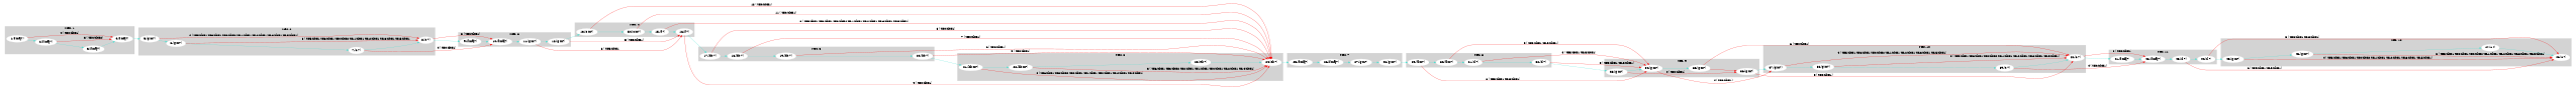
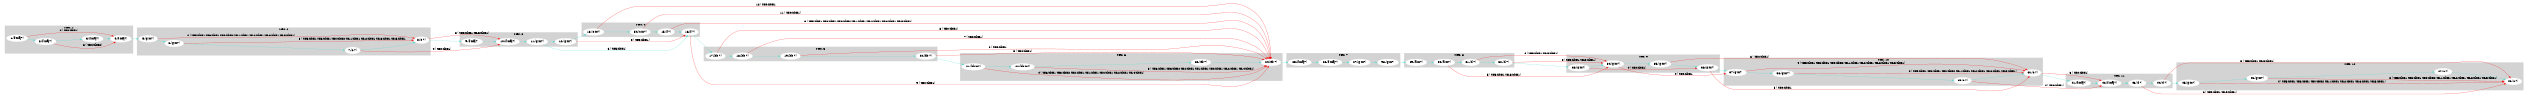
  digraph {
    rankdir=LR
    node [color=white style=filled]
    edge [color=turquoise constraint=true]
    "1:(f maj7)"
    "2:(f maj7)"
    "3:(f maj7)"
    "4:(f maj7)"
    "5:(g m7)"
    "6:(g m7)"
    "7:(c 7)"
    "8:(c 7)"
    "9:(f maj7)"
    "10:(f maj7)"
    "11:(g m7)"
    "12:(g m7)"
    "13:(c m7)"
    n14 [label="54:(c m7)"]
    "15:(f 7)"
    "16:(f 7)"
    "17:(bb 7)"
    "18:(bb 7)"
    "19:(bb 7)"
    "20:(bb 7)"
    "21:(bb m7)"
    "22:(bb m7)"
    "23:(eb 7)"
    "24:(eb 7)"
    "25:(f maj7)"
    "26:(f maj7)"
    "27:(g m7)"
    n28 [label="98:(g m7)"]
    "29:(a m7)"
    "30:(a m7)"
    "31:(d 7)"
    "32:(d 7)"
    "33:(g m7)"
    "34:(g m7)"
    "35:(g m7)"
    "36:(g m7)"
    "37:(g m7)"
    "38:(g m7)"
    "39:(c 7)"
    "40:(c 7)"
    "41:(f maj7)"
    "42:(f maj7)"
    "43:(d 7)"
    "44:(d 7)"
    "45:(g m7)"
    "46:(g m7)"
    "47:(c 7)"
    "48:(c 7)"
    subgraph cluster_1 {
      color=lightgrey
      label="Mes. 1"
      style=filled
      "1:(f maj7)"
      "2:(f maj7)"
      "3:(f maj7)"
      "4:(f maj7)"
    }
    subgraph cluster_2 {
      color=lightgrey
      label="Mes. 2"
      style=filled
      "5:(g m7)"
      "6:(g m7)"
      "7:(c 7)"
      "8:(c 7)"
    }
    subgraph cluster_3 {
      color=lightgrey
      label="Mes. 3"
      style=filled
      "9:(f maj7)"
      "10:(f maj7)"
      "11:(g m7)"
      "12:(g m7)"
    }
    subgraph cluster_4 {
      color=lightgrey
      label="Mes. 4"
      style=filled
      "13:(c m7)"
      n14
      "15:(f 7)"
      "16:(f 7)"
    }
    subgraph cluster_5 {
      color=lightgrey
      label="Mes. 5"
      style=filled
      "17:(bb 7)"
      "18:(bb 7)"
      "19:(bb 7)"
      "20:(bb 7)"
    }
    subgraph cluster_6 {
      color=lightgrey
      label="Mes. 6"
      style=filled
      "21:(bb m7)"
      "22:(bb m7)"
      "23:(eb 7)"
      "24:(eb 7)"
    }
    subgraph cluster_7 {
      color=lightgrey
      label="Mes. 7"
      style=filled
      "25:(f maj7)"
      "26:(f maj7)"
      "27:(g m7)"
      n28
    }
    subgraph cluster_8 {
      color=lightgrey
      label="Mes. 8"
      style=filled
      "29:(a m7)"
      "30:(a m7)"
      "31:(d 7)"
      "32:(d 7)"
    }
    subgraph cluster_9 {
      color=lightgrey
      label="Mes. 9"
      style=filled
      "33:(g m7)"
      "34:(g m7)"
      "35:(g m7)"
      "36:(g m7)"
    }
    subgraph cluster_10 {
      color=lightgrey
      label="Mes. 10"
      style=filled
      "37:(g m7)"
      "38:(g m7)"
      "39:(c 7)"
      "40:(c 7)"
    }
    subgraph cluster_11 {
      color=lightgrey
      label="Mes. 11"
      style=filled
      "41:(f maj7)"
      "42:(f maj7)"
      "43:(d 7)"
      "44:(d 7)"
    }
    subgraph cluster_12 {
      color=lightgrey
      label="Mes. 12"
      style=filled
      "45:(g m7)"
      "46:(g m7)"
      "47:(c 7)"
      "48:(c 7)"
    }
    "1:(f maj7)" -> "2:(f maj7)"
    "1:(f maj7)" -> "4:(f maj7)" [color=red label="4 ( t=0/nb=1)" width=0.5]
    "2:(f maj7)" -> "3:(f maj7)"
    "2:(f maj7)" -> "4:(f maj7)" [color=red label="3 ( t=0/nb=2)" width=1.0]
    "3:(f maj7)" -> "4:(f maj7)"
    "4:(f maj7)" -> "5:(g m7)"
    "5:(g m7)" -> "6:(g m7)"
    "5:(g m7)" -> "8:(c 7)" [color=red label="4 ( t=5/nb=1 t=3/nb=1 t=0/nb=2 t=-1/nb=1 t=-2/nb=1 t=-3/nb=1 t=-5/nb=1)" width=4.0]
    "6:(g m7)" -> "7:(c 7)"
    "6:(g m7)" -> "8:(c 7)" [color=red label="3 ( t=5/nb=1 t=3/nb=1 t=0/nb=2 t=-1/nb=1 t=-2/nb=1 t=-3/nb=1 t=-5/nb=1)" width=4.0]
    "7:(c 7)" -> "8:(c 7)"
    "7:(c 7)" -> "10:(f maj7)" [color=red label="4 ( t=0/nb=1)" width=0.5]
    "8:(c 7)" -> "9:(f maj7)"
-   "8:(c 7)" -> "10:(f maj7)" [color=red label="3 ( t=0/nb=1)" width=0.5]
+   "8:(c 7)" -> "10:(f maj7)" [color=red label="3 ( t=5/nb=1 t=-5/nb=1)" width=0.5]
    "9:(f maj7)" -> "10:(f maj7)"
    "10:(f maj7)" -> "11:(g m7)"
    "11:(g m7)" -> "12:(g m7)"
-   "11:(g m7)" -> "16:(f 7)" [color=red label="6 ( t=5/nb=1)" width=0.5]
+   "11:(g m7)" -> "16:(f 7)" [label="6 ( t=5/nb=1)" width=0.5]
    "12:(g m7)" -> "13:(c m7)"
    "12:(g m7)" -> "16:(f 7)" [color=red label="5 ( t=5/nb=1)" width=0.5]
    "13:(c m7)" -> n14
    "13:(c m7)" -> "24:(eb 7)" [color=red label="12 ( t=0/nb=1)" width=0.5]
    n14 -> "15:(f 7)"
    n14 -> "24:(eb 7)" [color=red label="11 ( t=0/nb=1)" width=0.5]
    "15:(f 7)" -> "16:(f 7)"
    "15:(f 7)" -> "24:(eb 7)" [color=red label="3 ( t=5/nb=1 t=3/nb=1 t=0/nb=2 t=-1/nb=1 t=-2/nb=1 t=-3/nb=1 t=-5/nb=1)" width=0.5]
    "16:(f 7)" -> "17:(bb 7)"
    "16:(f 7)" -> "24:(eb 7)" [color=red label="9 ( t=0/nb=1)" width=0.5]
    "17:(bb 7)" -> "18:(bb 7)"
    "17:(bb 7)" -> "24:(eb 7)" [color=red label="8 ( t=0/nb=1)" width=0.5]
    "18:(bb 7)" -> "19:(bb 7)"
    "18:(bb 7)" -> "24:(eb 7)" [color=red label="7 ( t=0/nb=1)" width=0.5]
    "19:(bb 7)" -> "20:(bb 7)"
    "19:(bb 7)" -> "24:(eb 7)" [color=red label="6 ( t=0/nb=1)" width=0.5]
    "20:(bb 7)" -> "21:(bb m7)"
    "20:(bb 7)" -> "24:(eb 7)" [color=red label="5 ( t=0/nb=1)" width=0.5]
    "21:(bb m7)" -> "22:(bb m7)"
    "21:(bb m7)" -> "24:(eb 7)" [color=red label="4 ( t=6/nb=1 t=3/nb=2 t=2/nb=1 t=1/nb=1 t=0/nb=1 t=-2/nb=1 t=-4/nb=1)" width=4.0]
    "22:(bb m7)" -> "23:(eb 7)"
    "22:(bb m7)" -> "24:(eb 7)" [color=red label="3 ( t=6/nb=1 t=3/nb=2 t=2/nb=1 t=1/nb=1 t=0/nb=1 t=-2/nb=1 t=-4/nb=1)" width=4.0]
    "23:(eb 7)" -> "24:(eb 7)"
    "24:(eb 7)" -> "25:(f maj7)"
    "25:(f maj7)" -> "26:(f maj7)"
    "26:(f maj7)" -> "27:(g m7)"
    "27:(g m7)" -> n28
    n28 -> "29:(a m7)"
    "29:(a m7)" -> "30:(a m7)"
-   "29:(a m7)" -> "34:(g m7)" [color=red label="6 ( t=5/nb=1 t=-5/nb=1)" width=1.0]
    "30:(a m7)" -> "31:(d 7)"
    "30:(a m7)" -> "34:(g m7)" [color=red label="5 ( t=5/nb=1 t=-5/nb=1)" width=1.0]
    "31:(d 7)" -> "32:(d 7)"
    "31:(d 7)" -> "34:(g m7)" [color=red label="4 ( t=5/nb=1 t=-5/nb=1)" width=1.0]
    "32:(d 7)" -> "33:(g m7)"
    "32:(d 7)" -> "34:(g m7)" [color=red label="3 ( t=5/nb=1 t=-5/nb=1)" width=1.0]
    "33:(g m7)" -> "34:(g m7)"
    "33:(g m7)" -> "36:(g m7)" [color=red label="4 ( t=0/nb=1)" width=0.5]
    "34:(g m7)" -> "35:(g m7)"
    "34:(g m7)" -> "37:(g m7)" [color=red label="4 ( t=0/nb=1)" width=0.5]
-   "35:(g m7)" -> "36:(g m7)" [color=red]
+   "35:(g m7)" -> "36:(g m7)"
    "35:(g m7)" -> "40:(c 7)" [color=red label="6 ( t=0/nb=1)" width=0.5]
    "36:(g m7)" -> "37:(g m7)"
    "36:(g m7)" -> "40:(c 7)" [color=red label="5 ( t=0/nb=1)" width=0.5]
    "37:(g m7)" -> "38:(g m7)"
    "37:(g m7)" -> "40:(c 7)" [color=red label="4 ( t=5/nb=1 t=3/nb=1 t=0/nb=2 t=-1/nb=1 t=-2/nb=1 t=-3/nb=1 t=-5/nb=1)" width=4.0]
    "38:(g m7)" -> "39:(c 7)"
    "38:(g m7)" -> "40:(c 7)" [color=red label="3 ( t=5/nb=1 t=3/nb=1 t=0/nb=2 t=-1/nb=1 t=-2/nb=1 t=-3/nb=1 t=-5/nb=1)" width=4.0]
    "39:(c 7)" -> "40:(c 7)"
    "39:(c 7)" -> "42:(f maj7)" [color=red label="4 ( t=0/nb=1)" width=0.5]
    "40:(c 7)" -> "41:(f maj7)"
    "40:(c 7)" -> "42:(f maj7)" [color=red label="3 ( t=0/nb=1)" width=0.5]
    "41:(f maj7)" -> "42:(f maj7)"
    "42:(f maj7)" -> "43:(d 7)"
    "43:(d 7)" -> "44:(d 7)"
    "43:(d 7)" -> "48:(c 7)" [color=red label="6 ( t=5/nb=1 t=-5/nb=1)" width=1.0]
    "44:(d 7)" -> "45:(g m7)"
    "44:(d 7)" -> "48:(c 7)" [color=red label="5 ( t=5/nb=1 t=-5/nb=1)" width=1.0]
    "45:(g m7)" -> "46:(g m7)"
    "45:(g m7)" -> "48:(c 7)" [color=red label="4 ( t=5/nb=1 t=3/nb=1 t=0/nb=2 t=-1/nb=1 t=-2/nb=1 t=-3/nb=1 t=-5/nb=1)" width=4.0]
    "46:(g m7)" -> "47:(c 7)"
    "46:(g m7)" -> "48:(c 7)" [color=red label="3 ( t=5/nb=1 t=3/nb=1 t=0/nb=2 t=-1/nb=1 t=-2/nb=1 t=-3/nb=1 t=-5/nb=1)" width=4.0]
    "47:(c 7)" -> "48:(c 7)"
  }
